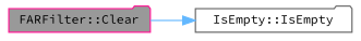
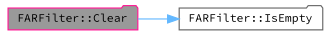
  digraph {
    rankdir=LR
    fontname="Source Code Pro"
    node [fontname="Source Code Pro" fontsize=10 shape=folder style=filled]
    n1 [color=deeppink fillcolor=grey60 fontcolor=black height=0.2 label="FARFilter::Clear" width=0.4]
-   n2 [color=gray40 fillcolor=white height=0.2 label="IsEmpty::IsEmpty" width=0.4]
+   n2 [color=gray40 fillcolor=white height=0.2 label="FARFilter::IsEmpty" width=0.4]
    n1 -> n2 [color=steelblue1 fontname="Source Code Pro" fontsize=10 labelfontname=Helvetica labelfontsize=10 style=solid]
  }
